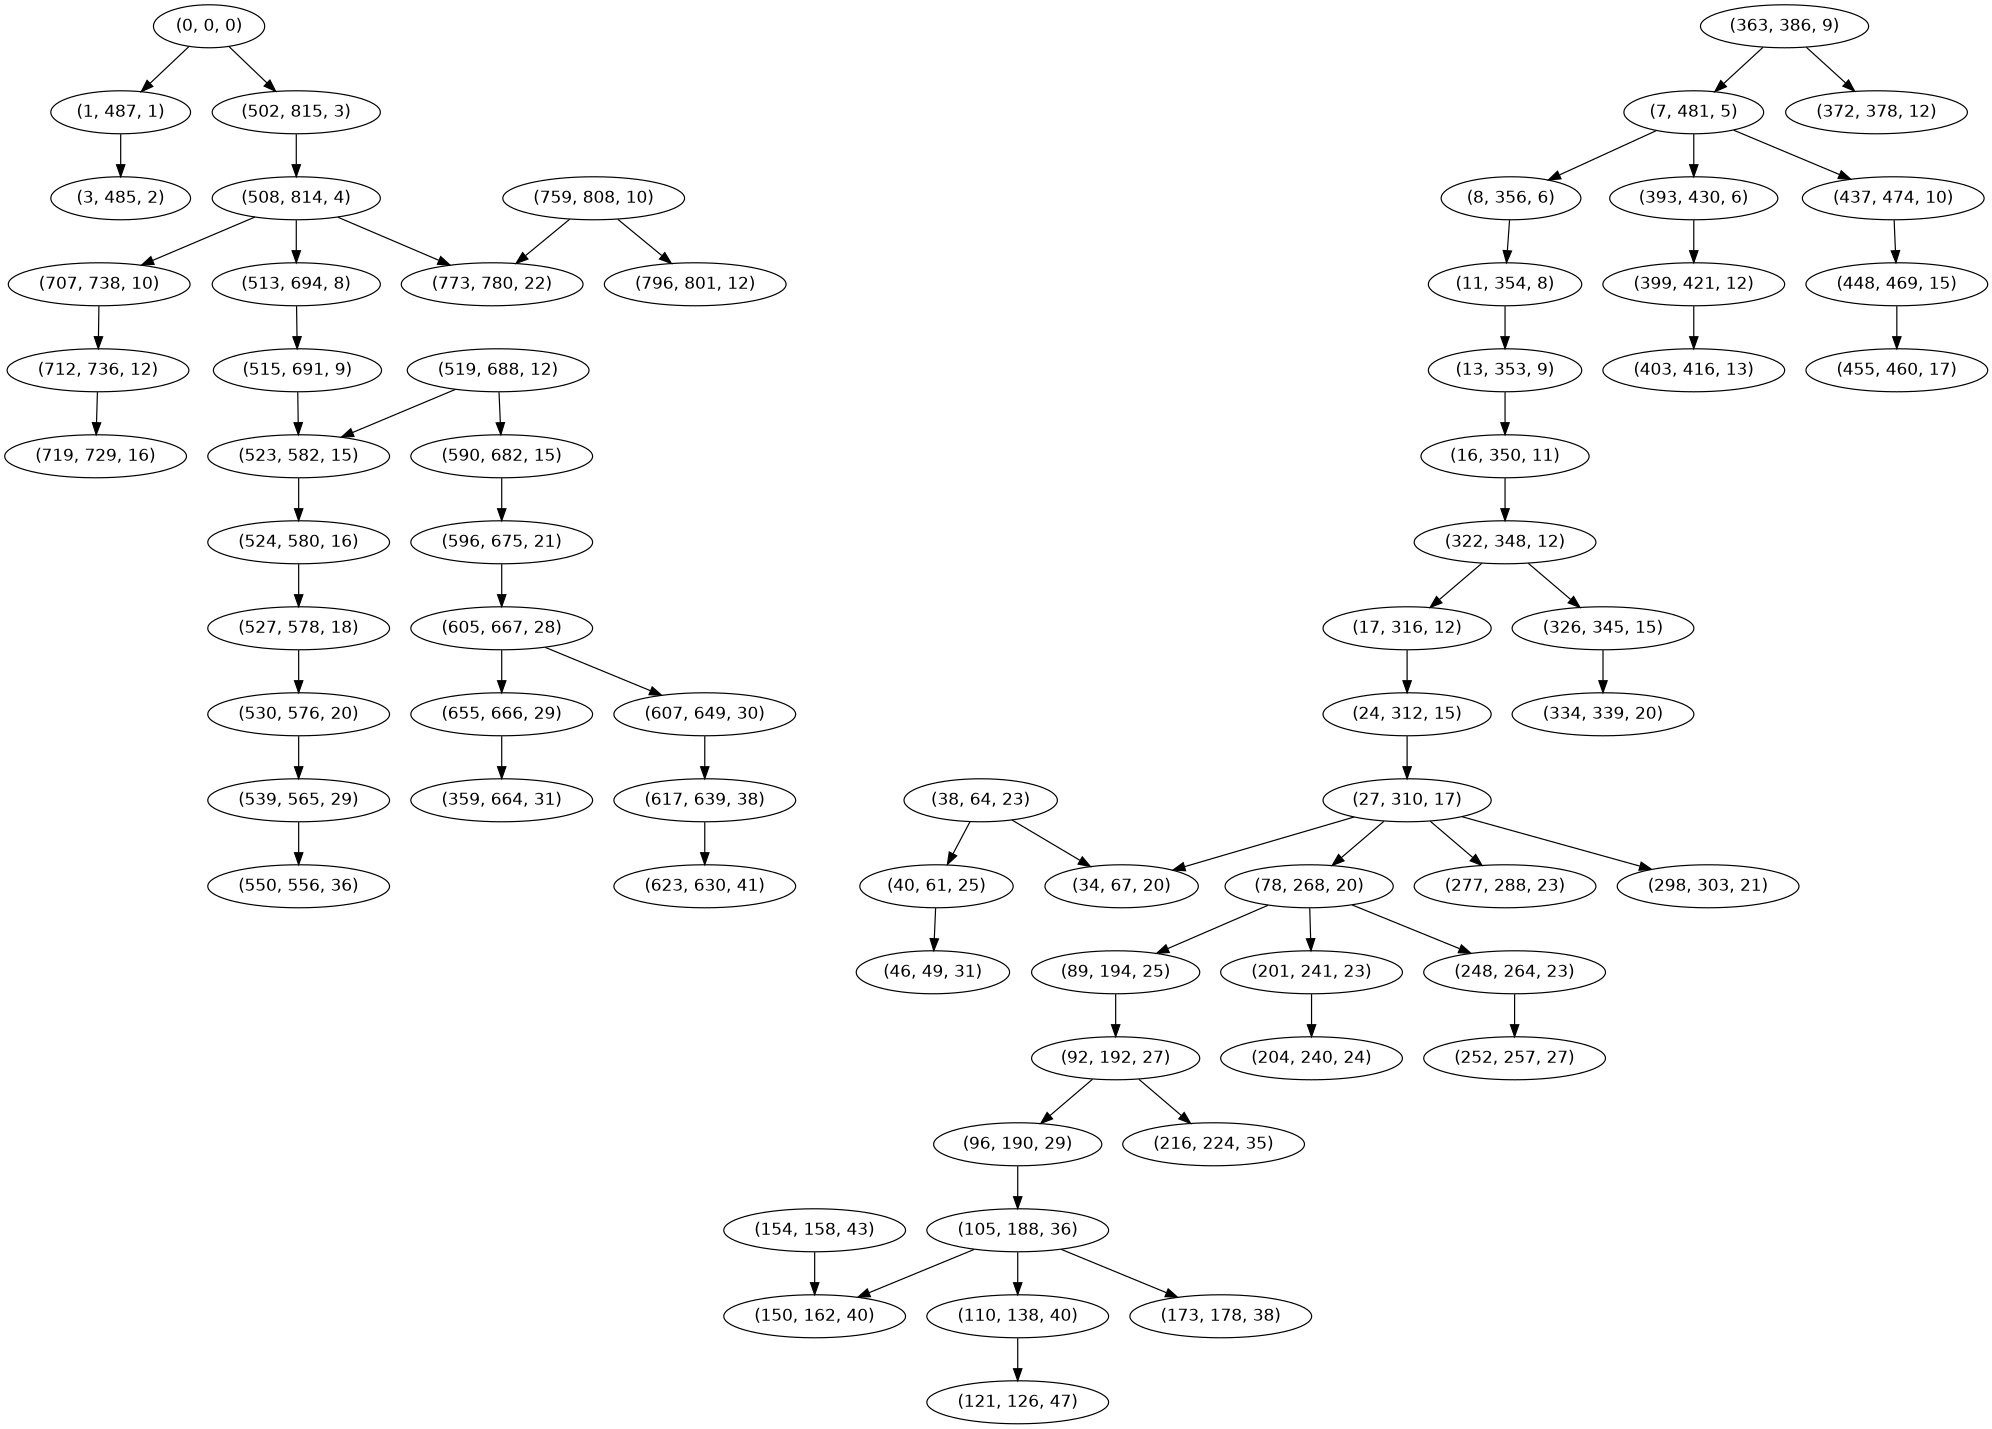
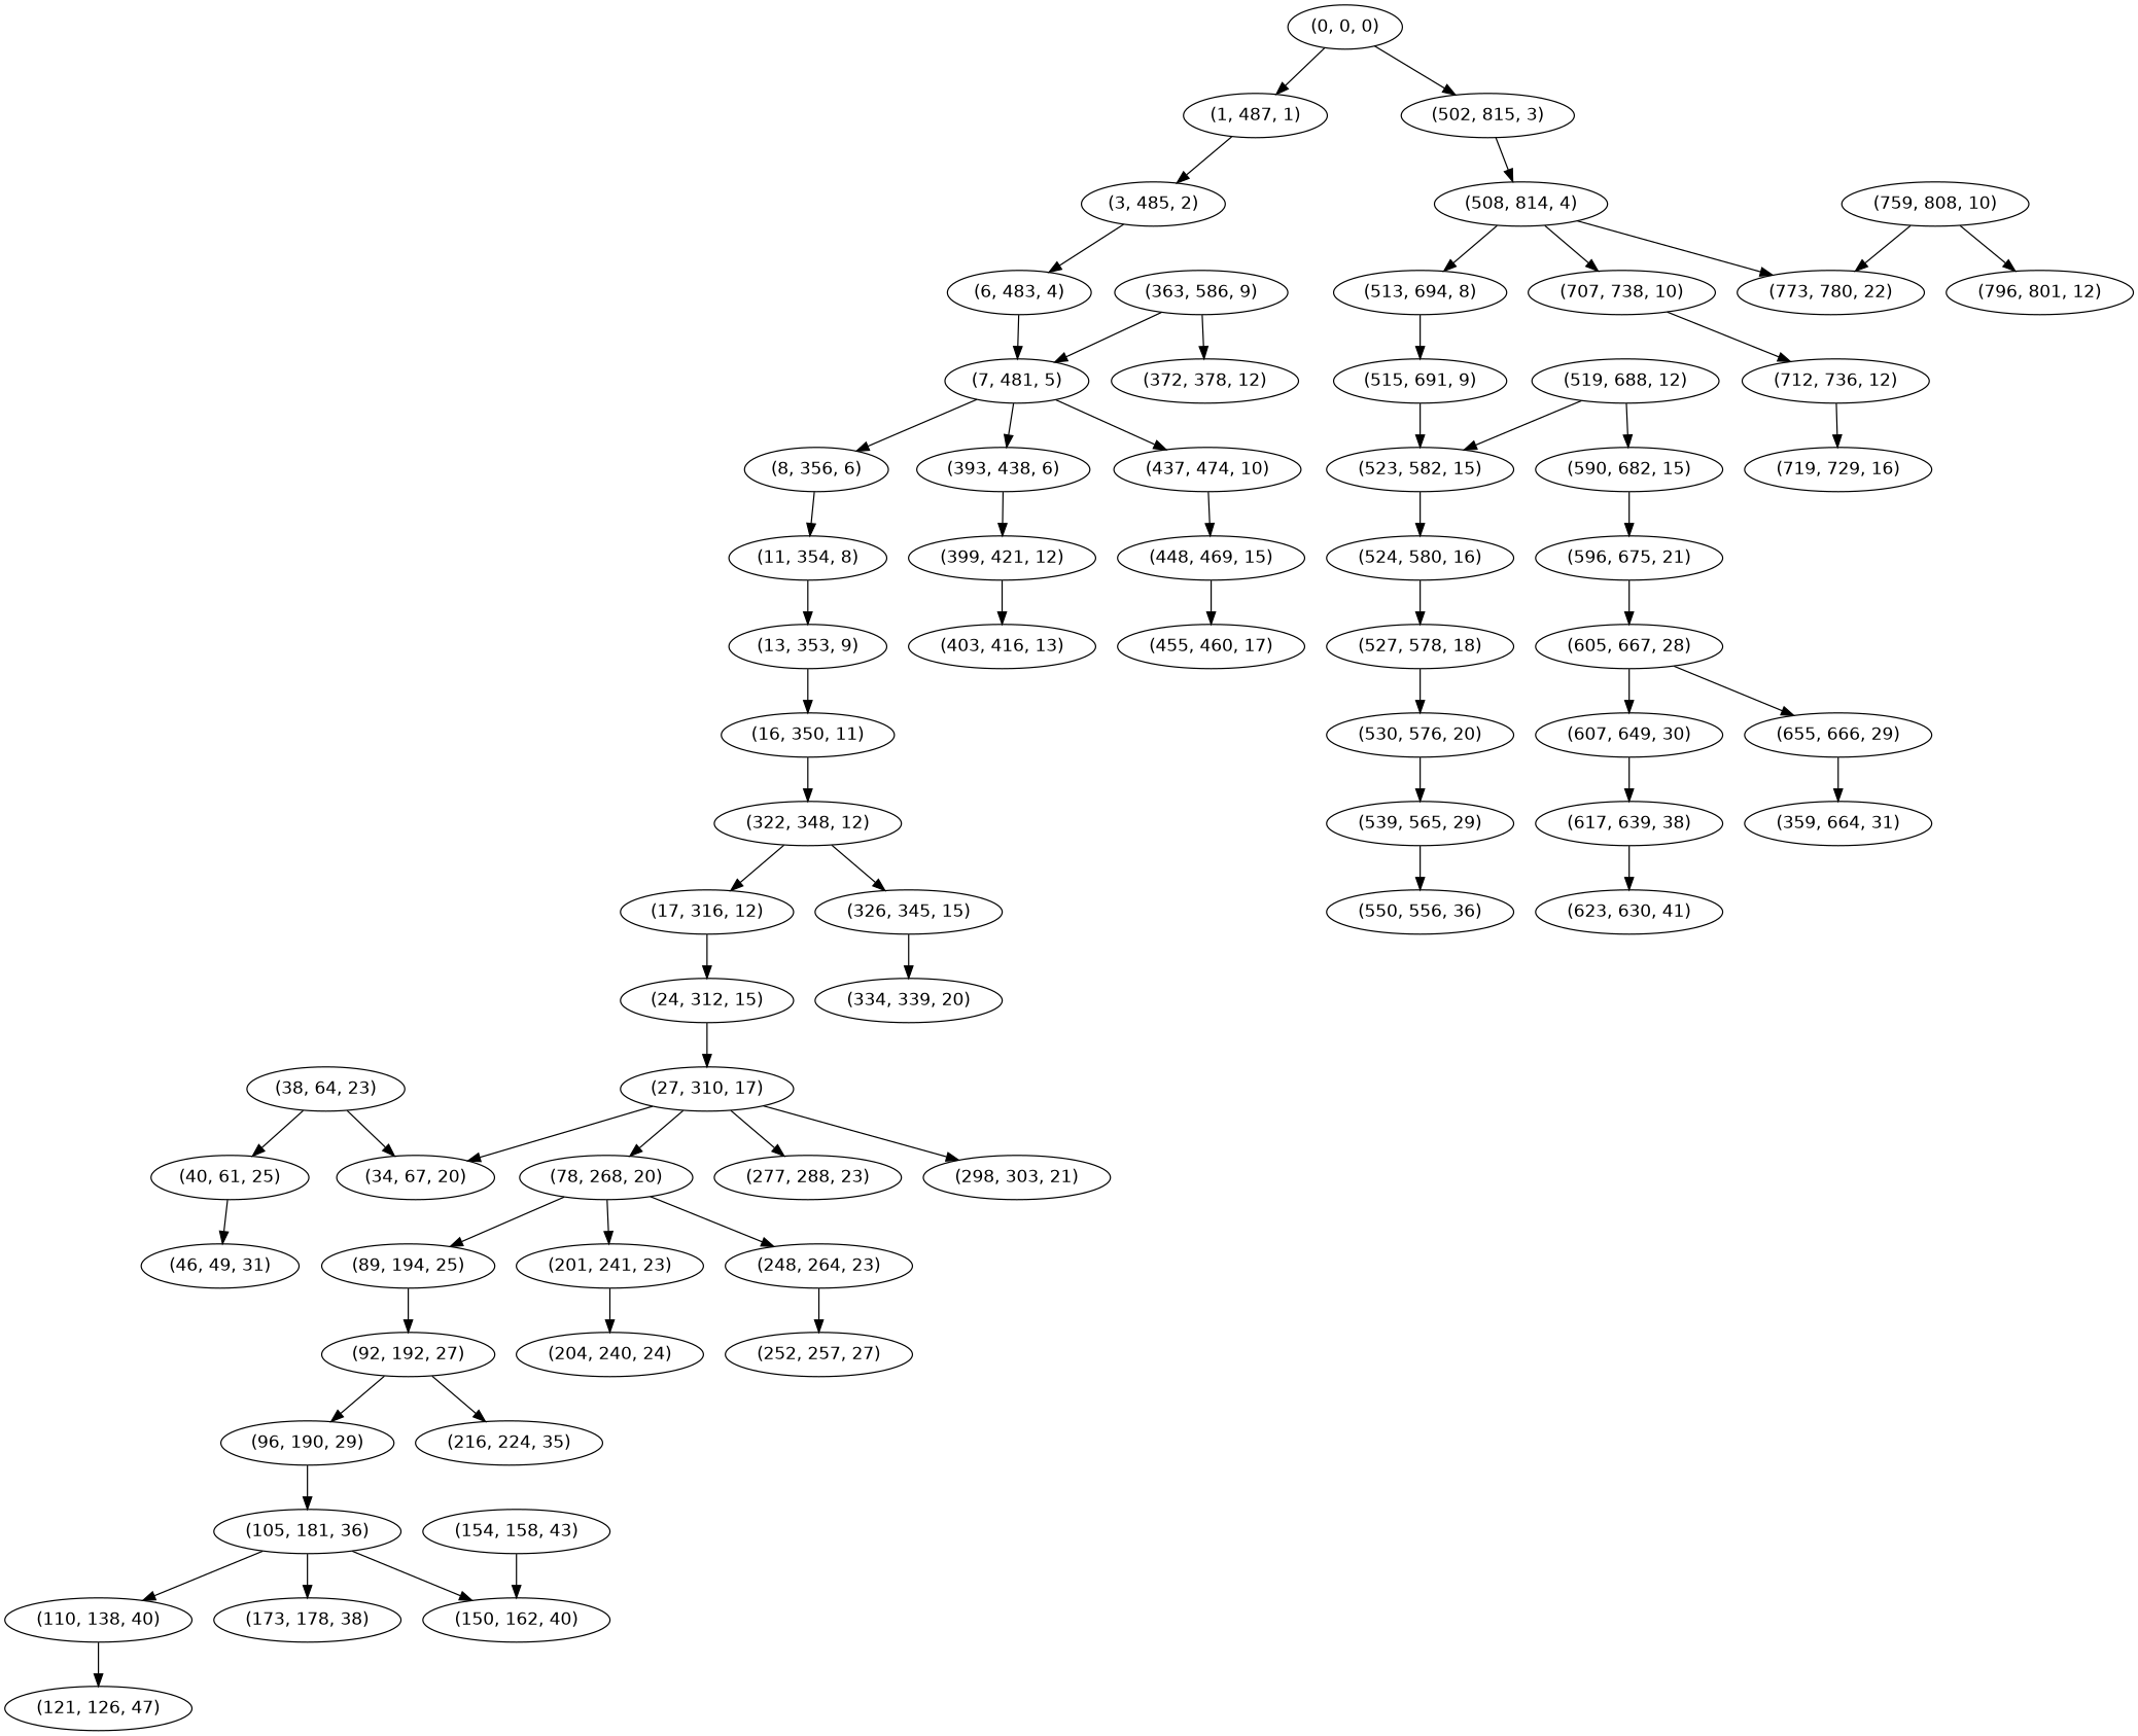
  digraph {
    fontname="DejaVu Sans"
    node [fontname="DejaVu Sans"]
    edge [fontname="DejaVu Sans"]
    "(0, 0, 0)"
    "(1, 487, 1)"
    "(502, 815, 3)"
    "(3, 485, 2)"
    "(508, 814, 4)"
+   "(6, 483, 4)"
    "(7, 481, 5)"
    "(8, 356, 6)"
-   "(393, 430, 6)"
+   "(393, 430, 6)" [label="(393, 438, 6)"]
    "(437, 474, 10)"
    "(11, 354, 8)"
-   "(363, 386, 9)"
+   "(363, 386, 9)" [label="(363, 586, 9)"]
    "(372, 378, 12)"
    "(399, 421, 12)"
    "(448, 469, 15)"
    "(13, 353, 9)"
    "(16, 350, 11)"
    "(322, 348, 12)"
    "(17, 316, 12)"
    "(24, 312, 15)"
    "(326, 345, 15)"
    "(27, 310, 17)"
    "(34, 67, 20)"
    "(78, 268, 20)"
    "(277, 288, 23)"
    "(298, 303, 21)"
    "(89, 194, 25)"
    "(201, 241, 23)"
    "(248, 264, 23)"
    "(38, 64, 23)"
    "(40, 61, 25)"
    "(46, 49, 31)"
    "(92, 192, 27)"
    "(204, 240, 24)"
    "(252, 257, 27)"
    "(96, 190, 29)"
    "(216, 224, 35)"
-   "(105, 181, 36)" [label="(105, 188, 36)"]
+   "(105, 181, 36)"
    "(110, 138, 40)"
    "(150, 162, 40)"
    "(173, 178, 38)"
    "(121, 126, 47)"
    "(154, 158, 43)"
    "(334, 339, 20)"
    "(403, 416, 13)"
    "(455, 460, 17)"
    "(513, 694, 8)"
    "(707, 738, 10)"
    "(773, 780, 22)"
    "(515, 691, 9)"
    "(712, 736, 12)"
    "(759, 808, 10)"
    "(796, 801, 12)"
    "(523, 582, 15)"
    "(519, 688, 12)"
    "(590, 682, 15)"
    "(524, 580, 16)"
    "(596, 675, 21)"
    "(527, 578, 18)"
    "(530, 576, 20)"
    "(539, 565, 29)"
    "(550, 556, 36)"
    "(605, 667, 28)"
    "(607, 649, 30)"
    "(655, 666, 29)"
    "(617, 639, 38)"
    n67 [label="(359, 664, 31)"]
    "(623, 630, 41)"
    "(719, 729, 16)"
    "(0, 0, 0)" -> "(1, 487, 1)"
    "(0, 0, 0)" -> "(502, 815, 3)"
    "(1, 487, 1)" -> "(3, 485, 2)"
    "(502, 815, 3)" -> "(508, 814, 4)"
+   "(3, 485, 2)" -> "(6, 483, 4)"
    "(508, 814, 4)" -> "(513, 694, 8)"
    "(508, 814, 4)" -> "(707, 738, 10)"
    "(508, 814, 4)" -> "(773, 780, 22)"
+   "(6, 483, 4)" -> "(7, 481, 5)"
    "(7, 481, 5)" -> "(8, 356, 6)"
    "(7, 481, 5)" -> "(393, 430, 6)"
    "(7, 481, 5)" -> "(437, 474, 10)"
    "(8, 356, 6)" -> "(11, 354, 8)"
    "(393, 430, 6)" -> "(399, 421, 12)"
    "(437, 474, 10)" -> "(448, 469, 15)"
    "(11, 354, 8)" -> "(13, 353, 9)"
    "(363, 386, 9)" -> "(7, 481, 5)"
    "(363, 386, 9)" -> "(372, 378, 12)"
    "(399, 421, 12)" -> "(403, 416, 13)"
    "(448, 469, 15)" -> "(455, 460, 17)"
    "(13, 353, 9)" -> "(16, 350, 11)"
    "(16, 350, 11)" -> "(322, 348, 12)"
    "(322, 348, 12)" -> "(17, 316, 12)"
    "(322, 348, 12)" -> "(326, 345, 15)"
    "(17, 316, 12)" -> "(24, 312, 15)"
    "(24, 312, 15)" -> "(27, 310, 17)"
    "(326, 345, 15)" -> "(334, 339, 20)"
    "(27, 310, 17)" -> "(34, 67, 20)"
    "(27, 310, 17)" -> "(78, 268, 20)"
    "(27, 310, 17)" -> "(277, 288, 23)"
    "(27, 310, 17)" -> "(298, 303, 21)"
    "(78, 268, 20)" -> "(89, 194, 25)"
    "(78, 268, 20)" -> "(201, 241, 23)"
    "(78, 268, 20)" -> "(248, 264, 23)"
    "(89, 194, 25)" -> "(92, 192, 27)"
    "(201, 241, 23)" -> "(204, 240, 24)"
    "(248, 264, 23)" -> "(252, 257, 27)"
    "(38, 64, 23)" -> "(34, 67, 20)"
    "(38, 64, 23)" -> "(40, 61, 25)"
    "(40, 61, 25)" -> "(46, 49, 31)"
    "(92, 192, 27)" -> "(96, 190, 29)"
    "(92, 192, 27)" -> "(216, 224, 35)"
    "(96, 190, 29)" -> "(105, 181, 36)"
    "(105, 181, 36)" -> "(110, 138, 40)"
    "(105, 181, 36)" -> "(150, 162, 40)"
    "(105, 181, 36)" -> "(173, 178, 38)"
    "(110, 138, 40)" -> "(121, 126, 47)"
    "(154, 158, 43)" -> "(150, 162, 40)"
    "(513, 694, 8)" -> "(515, 691, 9)"
    "(707, 738, 10)" -> "(712, 736, 12)"
    "(515, 691, 9)" -> "(523, 582, 15)"
    "(712, 736, 12)" -> "(719, 729, 16)"
    "(759, 808, 10)" -> "(773, 780, 22)"
    "(759, 808, 10)" -> "(796, 801, 12)"
    "(523, 582, 15)" -> "(524, 580, 16)"
    "(519, 688, 12)" -> "(523, 582, 15)"
    "(519, 688, 12)" -> "(590, 682, 15)"
    "(590, 682, 15)" -> "(596, 675, 21)"
    "(524, 580, 16)" -> "(527, 578, 18)"
    "(596, 675, 21)" -> "(605, 667, 28)"
    "(527, 578, 18)" -> "(530, 576, 20)"
    "(530, 576, 20)" -> "(539, 565, 29)"
    "(539, 565, 29)" -> "(550, 556, 36)"
    "(605, 667, 28)" -> "(607, 649, 30)"
    "(605, 667, 28)" -> "(655, 666, 29)"
    "(607, 649, 30)" -> "(617, 639, 38)"
    "(655, 666, 29)" -> n67
    "(617, 639, 38)" -> "(623, 630, 41)"
  }
